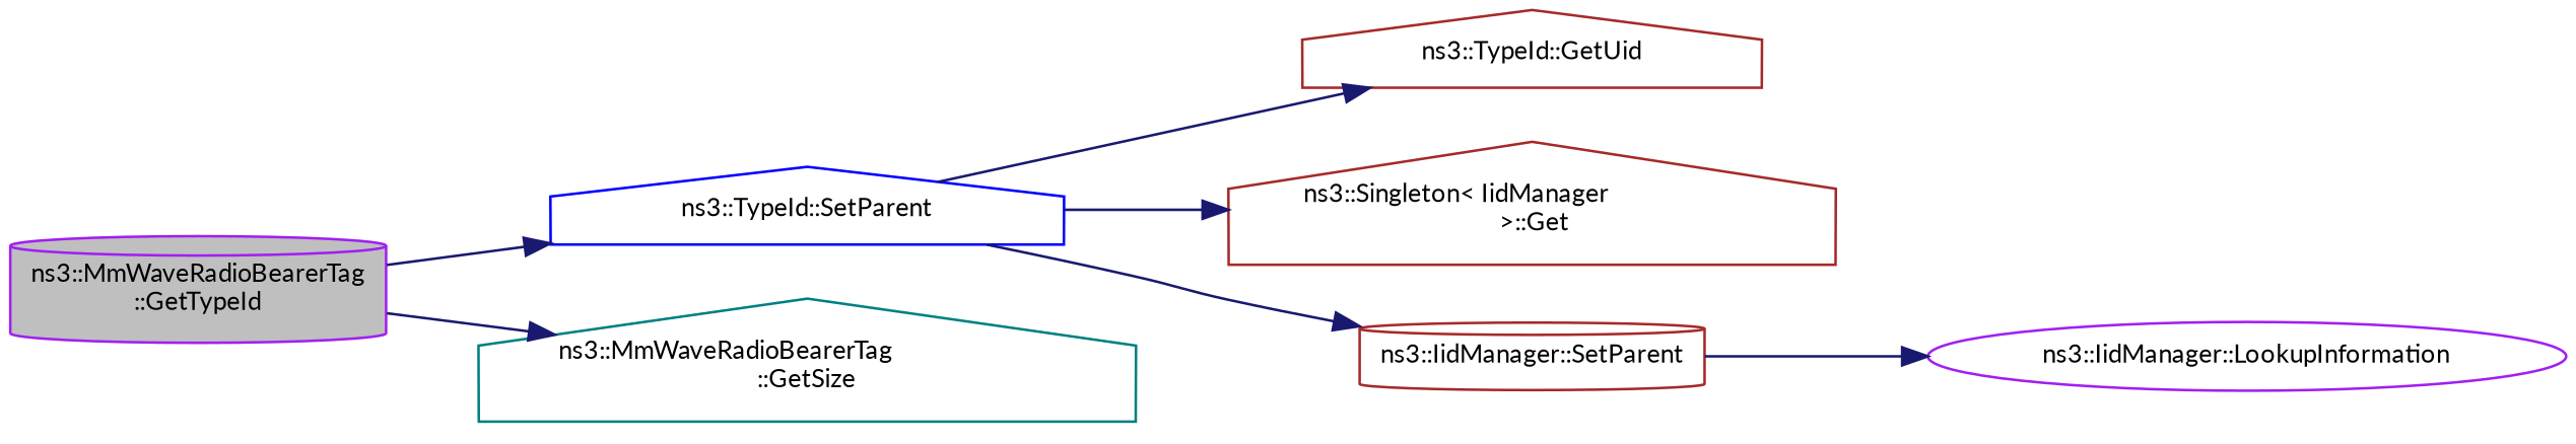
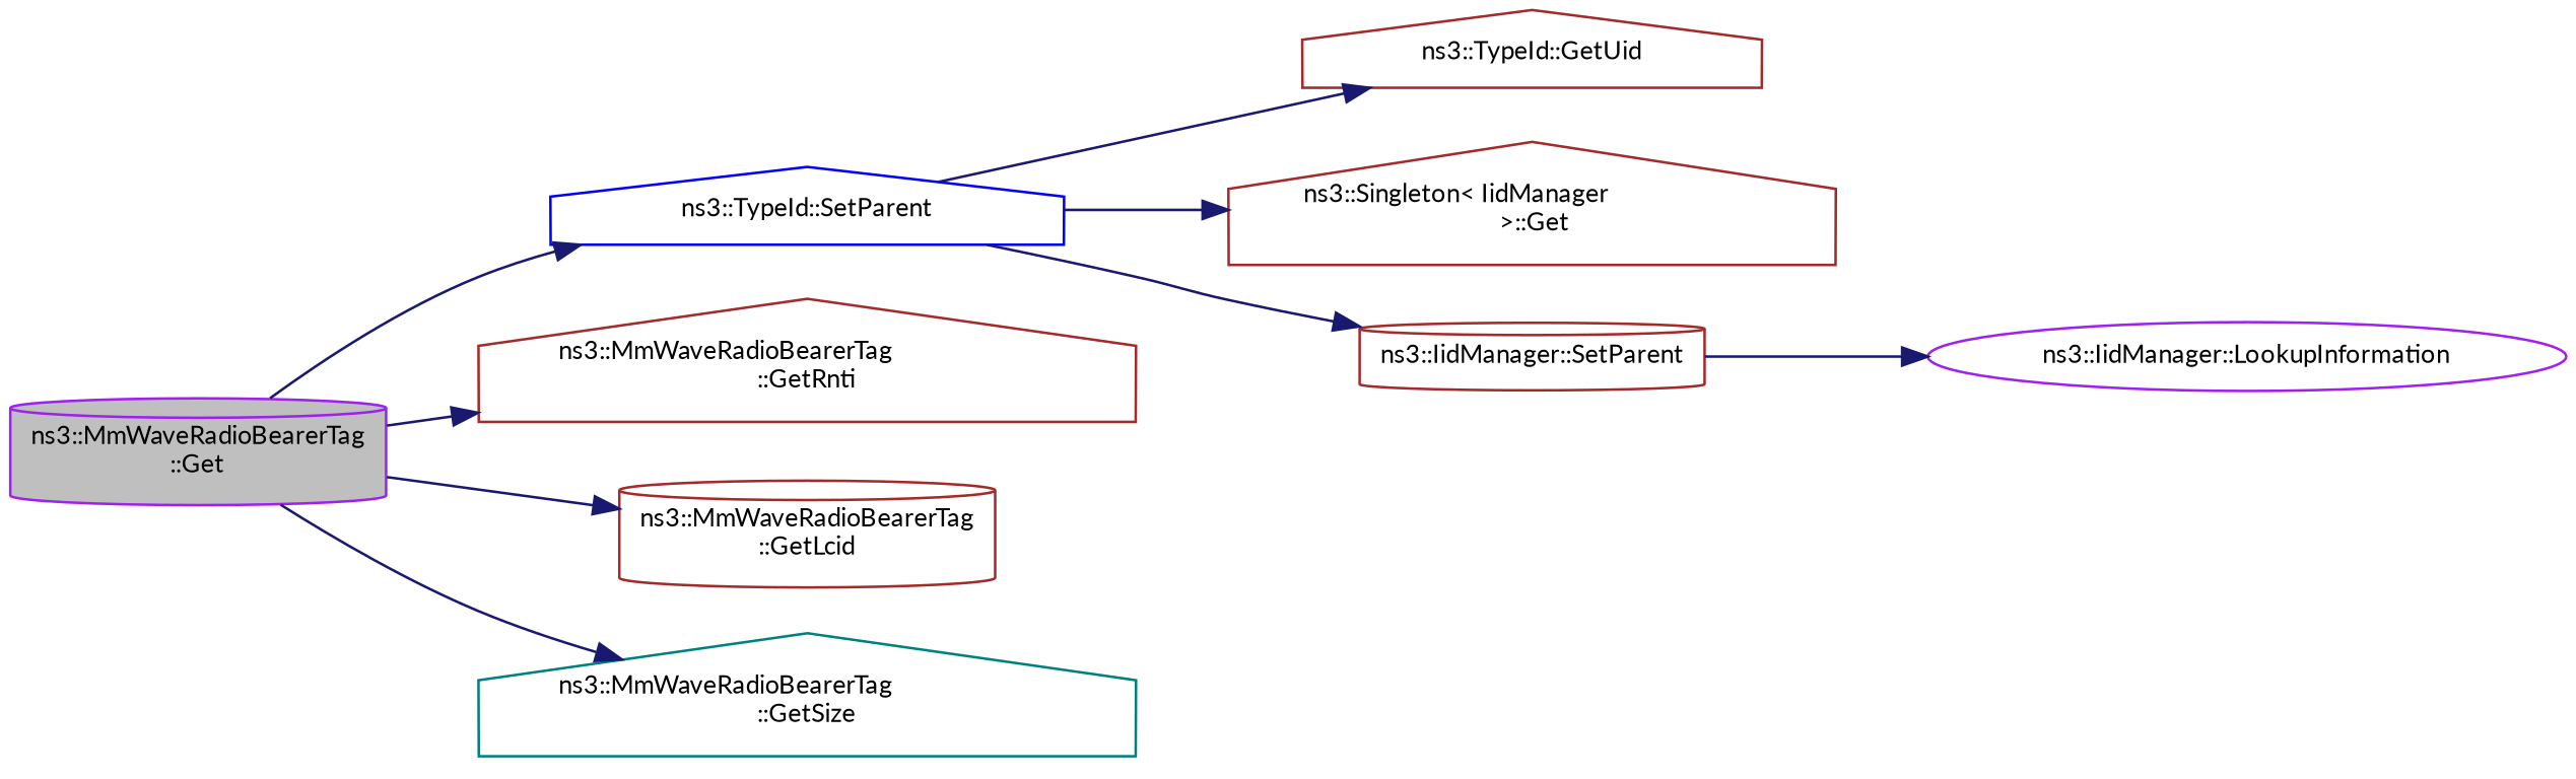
  digraph {
    fontname=Lato
    rankdir=LR
    node [color=brown fillcolor=white fontname=Lato fontsize=10 shape=house style=filled]
    edge [color=midnightblue fontname=Lato fontsize=10 labelfontname=Helvetica labelfontsize=10 style=solid]
-   n1 [color=purple fillcolor=grey75 fontcolor=black height=0.2 label="ns3::MmWaveRadioBearerTag\l::GetTypeId" shape=cylinder width=0.4]
+   n1 [color=purple fillcolor=grey75 fontcolor=black height=0.2 label="ns3::MmWaveRadioBearerTag\l::Get" shape=cylinder width=0.4]
    n2 [color=blue height=0.2 label="ns3::TypeId::SetParent" width=0.4]
+   n3 [height=0.2 label="ns3::MmWaveRadioBearerTag\l::GetRnti" width=0.4]
+   n4 [height=0.2 label="ns3::MmWaveRadioBearerTag\l::GetLcid" shape=cylinder width=0.4]
    n5 [color=teal height=0.2 label="ns3::MmWaveRadioBearerTag\l::GetSize" width=0.4]
    n6 [height=0.2 label="ns3::TypeId::GetUid" width=0.4]
    n7 [height=0.2 label="ns3::Singleton\< IidManager\l \>::Get" width=0.4]
    n8 [height=0.2 label="ns3::IidManager::SetParent" shape=cylinder width=0.4]
    n9 [color=purple height=0.2 label="ns3::IidManager::LookupInformation" shape=ellipse width=0.4]
    n1 -> n2
+   n1 -> n3
+   n1 -> n4
    n1 -> n5
    n2 -> n6
    n2 -> n7
    n2 -> n8
    n8 -> n9
  }
